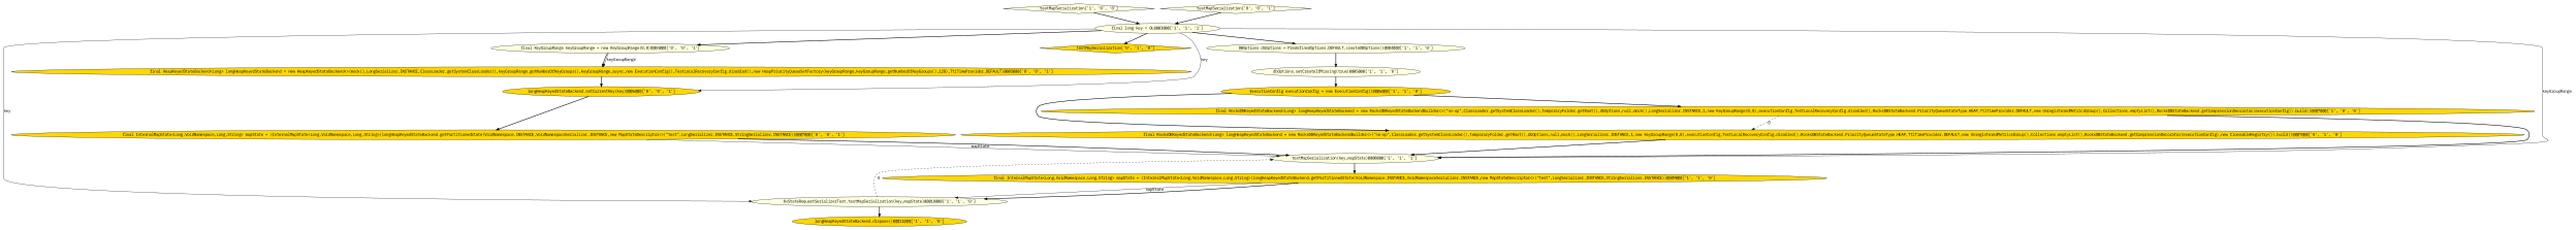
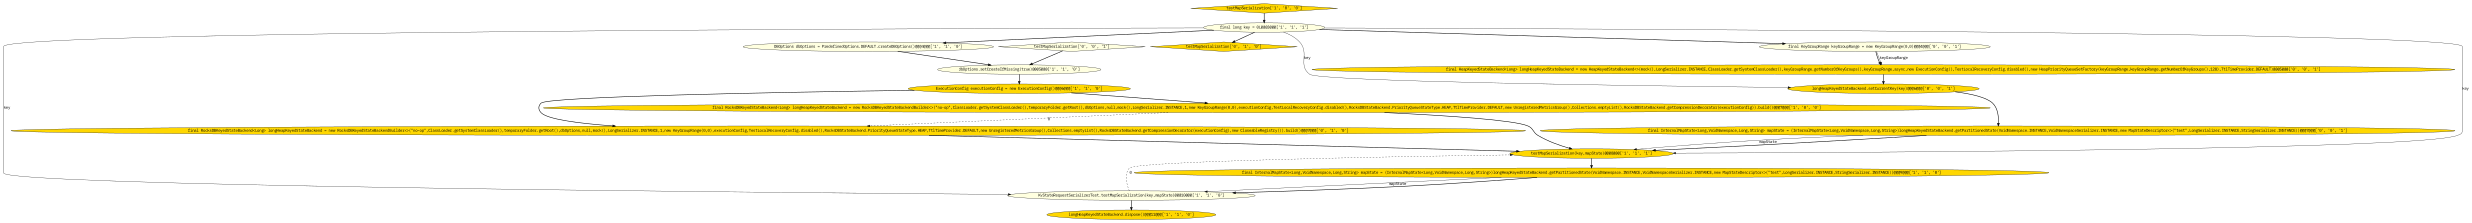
  digraph {
    fontname="IBM Plex Mono"
    node [fillcolor=gold fontname="IBM Plex Mono" shape=ellipse style=filled]
    edge [fontname="IBM Plex Mono" style=bold]
    n1 [label="final RocksDBKeyedStateBackend<Long> longHeapKeyedStateBackend = new RocksDBKeyedStateBackendBuilder<>(\"no-op\",ClassLoader.getSystemClassLoader(),temporaryFolder.getRoot(),dbOptions,null,mock(),LongSerializer.INSTANCE,1,new KeyGroupRange(0,0),executionConfig,TestLocalRecoveryConfig.disabled(),RocksDBStateBackend.PriorityQueueStateType.HEAP,TtlTimeProvider.DEFAULT,new UnregisteredMetricsGroup(),Collections.emptyList(),RocksDBStateBackend.getCompressionDecorator(executionConfig)).build()@@@7@@@['1', '0', '0']"]
-   n2 [fillcolor=lightyellow label="testMapSerialization(key,mapState)@@@8@@@['1', '1', '1']"]
+   n2 [label="testMapSerialization(key,mapState)@@@8@@@['1', '1', '1']"]
    n3 [label="final RocksDBKeyedStateBackend<Long> longHeapKeyedStateBackend = new RocksDBKeyedStateBackendBuilder<>(\"no-op\",ClassLoader.getSystemClassLoader(),temporaryFolder.getRoot(),dbOptions,null,mock(),LongSerializer.INSTANCE,1,new KeyGroupRange(0,0),executionConfig,TestLocalRecoveryConfig.disabled(),RocksDBStateBackend.PriorityQueueStateType.HEAP,TtlTimeProvider.DEFAULT,new UnregisteredMetricsGroup(),Collections.emptyList(),RocksDBStateBackend.getCompressionDecorator(executionConfig),new CloseableRegistry()).build()@@@7@@@['0', '1', '0']"]
    n4 [label="final InternalMapState<Long,VoidNamespace,Long,String> mapState = (InternalMapState<Long,VoidNamespace,Long,String>)longHeapKeyedStateBackend.getPartitionedState(VoidNamespace.INSTANCE,VoidNamespaceSerializer.INSTANCE,new MapStateDescriptor<>(\"test\",LongSerializer.INSTANCE,StringSerializer.INSTANCE))@@@9@@@['1', '1', '0']"]
    n5 [fillcolor=lightyellow label="KvStateRequestSerializerTest.testMapSerialization(key,mapState)@@@10@@@['1', '1', '0']"]
    n6 [label="testMapSerialization['0', '1', '0']" shape=diamond]
    n7 [fillcolor=lightyellow label="final long key = 0L@@@3@@@['1', '1', '1']"]
    n8 [label="longHeapKeyedStateBackend.setCurrentKey(key)@@@6@@@['0', '0', '1']"]
    n9 [fillcolor=lightyellow label="DBOptions dbOptions = PredefinedOptions.DEFAULT.createDBOptions()@@@4@@@['1', '1', '0']"]
    n10 [fillcolor=lightyellow label="final KeyGroupRange keyGroupRange = new KeyGroupRange(0,0)@@@4@@@['0', '0', '1']"]
    n11 [label="longHeapKeyedStateBackend.dispose()@@@11@@@['1', '1', '0']"]
    n12 [label="final HeapKeyedStateBackend<Long> longHeapKeyedStateBackend = new HeapKeyedStateBackend<>(mock(),LongSerializer.INSTANCE,ClassLoader.getSystemClassLoader(),keyGroupRange.getNumberOfKeyGroups(),keyGroupRange,async,new ExecutionConfig(),TestLocalRecoveryConfig.disabled(),new HeapPriorityQueueSetFactory(keyGroupRange,keyGroupRange.getNumberOfKeyGroups(),128),TtlTimeProvider.DEFAULT)@@@5@@@['0', '0', '1']"]
    n13 [label="final InternalMapState<Long,VoidNamespace,Long,String> mapState = (InternalMapState<Long,VoidNamespace,Long,String>)longHeapKeyedStateBackend.getPartitionedState(VoidNamespace.INSTANCE,VoidNamespaceSerializer.INSTANCE,new MapStateDescriptor<>(\"test\",LongSerializer.INSTANCE,StringSerializer.INSTANCE))@@@7@@@['0', '0', '1']"]
    n14 [label="ExecutionConfig executionConfig = new ExecutionConfig()@@@6@@@['1', '1', '0']"]
    n15 [fillcolor=lightyellow label="dbOptions.setCreateIfMissing(true)@@@5@@@['1', '1', '0']"]
-   n16 [fillcolor=lightyellow label="testMapSerialization['1', '0', '0']" shape=diamond]
+   n16 [label="testMapSerialization['1', '0', '0']" shape=diamond]
    n17 [fillcolor=lightyellow label="testMapSerialization['0', '0', '1']" shape=diamond]
    n1 -> n2
    n1 -> n3 [label=0 style=dashed]
    n2 -> n4
    n3 -> n2
    n4 -> n5 [label=mapState style=solid]
    n4 -> n5
    n5 -> n2 [label=0 style=dashed]
    n5 -> n11
-   n7 -> n2 [label=keyGroupRange style=solid]
+   n7 -> n2 [label=key style=solid]
    n7 -> n5 [label=key style=solid]
    n7 -> n6
    n7 -> n8 [label=key style=solid]
    n7 -> n9
    n7 -> n10
    n8 -> n13
    n9 -> n15
    n10 -> n12 [label=keyGroupRange style=solid]
    n10 -> n12
    n12 -> n8
    n13 -> n2 [label=mapState style=solid]
    n13 -> n2
    n14 -> n1
    n14 -> n3
    n15 -> n14
    n16 -> n7
-   n17 -> n7
+   n17 -> n15
  }
